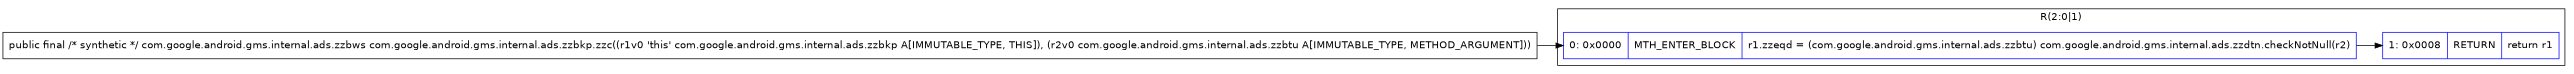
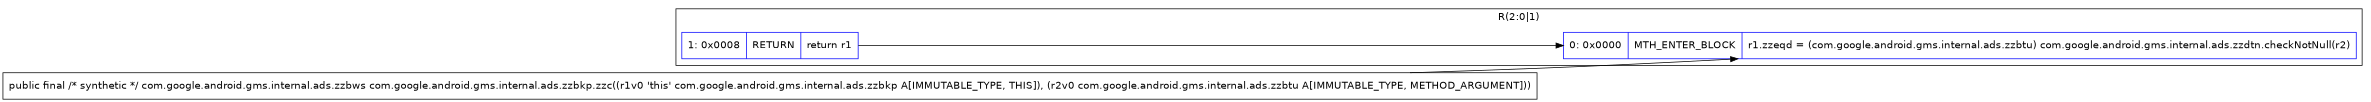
  digraph {
    rankdir=LR
    fontname="DejaVu Sans"
    node [color=blue shape=record fontname="DejaVu Sans"]
    edge [fontname="DejaVu Sans"]
    n1 [label="{0\:\ 0x0000|MTH_ENTER_BLOCK\l|r1.zzeqd = (com.google.android.gms.internal.ads.zzbtu) com.google.android.gms.internal.ads.zzdtn.checkNotNull(r2)\l}"]
    n2 [label="{1\:\ 0x0008|RETURN\l|return r1\l}"]
    n3 [label="{public final \/* synthetic *\/ com.google.android.gms.internal.ads.zzbws com.google.android.gms.internal.ads.zzbkp.zzc((r1v0 'this' com.google.android.gms.internal.ads.zzbkp A[IMMUTABLE_TYPE, THIS]), (r2v0 com.google.android.gms.internal.ads.zzbtu A[IMMUTABLE_TYPE, METHOD_ARGUMENT])) }" color=""]
    subgraph cluster_1 {
      label="R(2:0|1)"
      n1
      n2
    }
-   n1 -> n2
+   n2 -> n1
    n3 -> n1
  }
